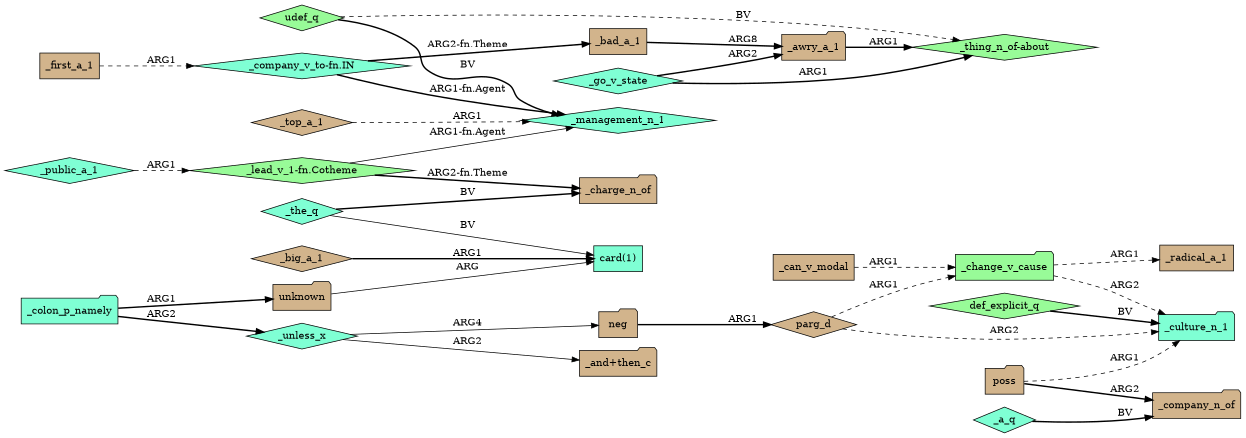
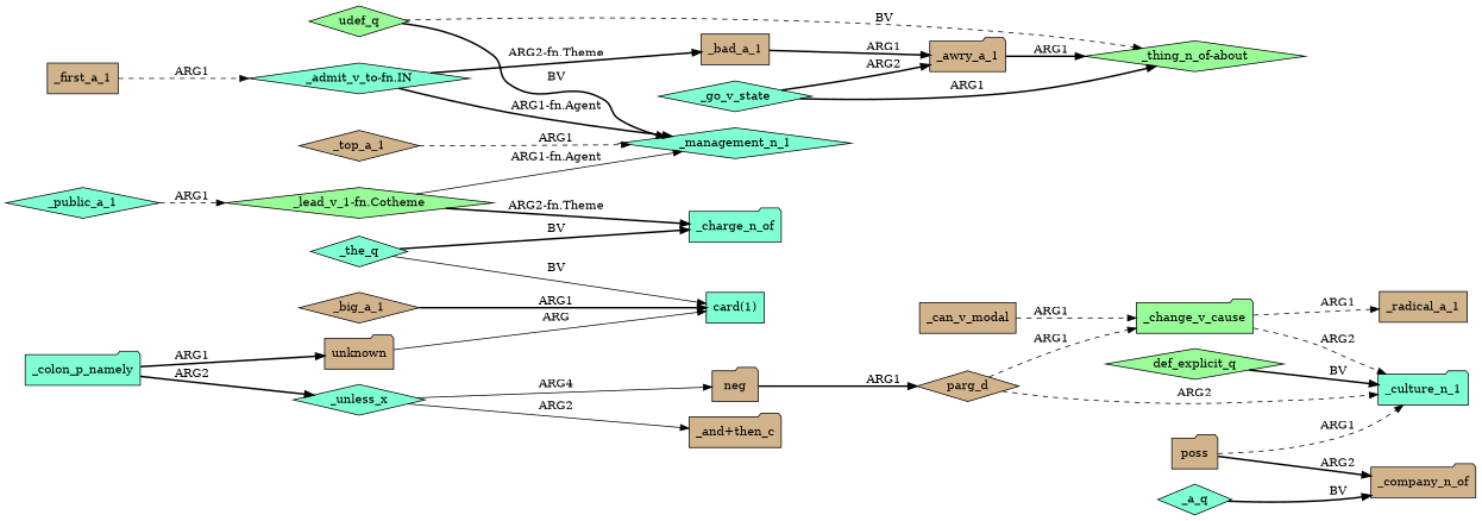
  digraph {
    fontname="DejaVu Serif"
    rankdir=LR
    node [fillcolor=tan fontname="DejaVu Serif" shape=diamond style=filled]
    edge [fontname="DejaVu Serif" style=bold]
    udef_q [fillcolor=palegreen]
    "_thing_n_of-about" [fillcolor=palegreen]
    _management_n_1 [fillcolor=aquamarine]
    _change_v_cause [fillcolor=palegreen shape=folder]
    parg_d
    _culture_n_1 [fillcolor=aquamarine shape=folder]
    _radical_a_1 [shape=box]
    _colon_p_namely [fillcolor=aquamarine shape=folder]
    _unless_x [fillcolor=aquamarine]
    unknown [shape=folder]
    "_and+then_c" [shape=folder]
    neg [shape=folder]
    "card(1)" [fillcolor=aquamarine shape=box]
    _the_q [fillcolor=aquamarine]
-   _charge_n_of [shape=folder]
+   _charge_n_of [fillcolor=aquamarine shape=folder]
    _top_a_1
    def_explicit_q [fillcolor=palegreen]
-   "_admit_v_to-fn.IN" [fillcolor=aquamarine label="_company_v_to-fn.IN"]
+   "_admit_v_to-fn.IN" [fillcolor=aquamarine]
    _bad_a_1 [shape=box]
    _go_v_state [fillcolor=aquamarine]
    _awry_a_1 [shape=folder]
    "_lead_v_1-fn.Cotheme" [fillcolor=palegreen]
    _can_v_modal [shape=box]
    _a_q [fillcolor=aquamarine]
    _company_n_of [shape=folder]
    poss [shape=folder]
    _big_a_1
    _public_a_1 [fillcolor=aquamarine]
    _first_a_1 [shape=box]
    udef_q -> "_thing_n_of-about" [label=BV style=dashed]
    udef_q -> _management_n_1 [label=BV]
    _change_v_cause -> _culture_n_1 [label=ARG2 style=dashed]
    _change_v_cause -> _radical_a_1 [label=ARG1 style=dashed]
    parg_d -> _change_v_cause [label=ARG1 style=dashed]
    parg_d -> _culture_n_1 [label=ARG2 style=dashed]
    _colon_p_namely -> _unless_x [label=ARG2]
    _colon_p_namely -> unknown [label=ARG1]
    _unless_x -> "_and+then_c" [label=ARG2 style=solid]
    _unless_x -> neg [label=ARG4 style=solid]
    unknown -> "card(1)" [label=ARG style=solid]
    neg -> parg_d [label=ARG1]
    _the_q -> "card(1)" [label=BV style=solid]
    _the_q -> _charge_n_of [label=BV]
    _top_a_1 -> _management_n_1 [label=ARG1 style=dashed]
    def_explicit_q -> _culture_n_1 [label=BV]
    "_admit_v_to-fn.IN" -> _management_n_1 [label="ARG1-fn.Agent"]
    "_admit_v_to-fn.IN" -> _bad_a_1 [label="ARG2-fn.Theme"]
-   _bad_a_1 -> _awry_a_1 [label=ARG8]
+   _bad_a_1 -> _awry_a_1 [label=ARG1]
    _go_v_state -> "_thing_n_of-about" [label=ARG1]
    _go_v_state -> _awry_a_1 [label=ARG2]
    _awry_a_1 -> "_thing_n_of-about" [label=ARG1]
    "_lead_v_1-fn.Cotheme" -> _management_n_1 [label="ARG1-fn.Agent" style=solid]
    "_lead_v_1-fn.Cotheme" -> _charge_n_of [label="ARG2-fn.Theme"]
    _can_v_modal -> _change_v_cause [label=ARG1 style=dashed]
    _a_q -> _company_n_of [label=BV]
    poss -> _culture_n_1 [label=ARG1 style=dashed]
    poss -> _company_n_of [label=ARG2]
    _big_a_1 -> "card(1)" [label=ARG1]
    _public_a_1 -> "_lead_v_1-fn.Cotheme" [label=ARG1 style=dashed]
    _first_a_1 -> "_admit_v_to-fn.IN" [label=ARG1 style=dashed]
  }
